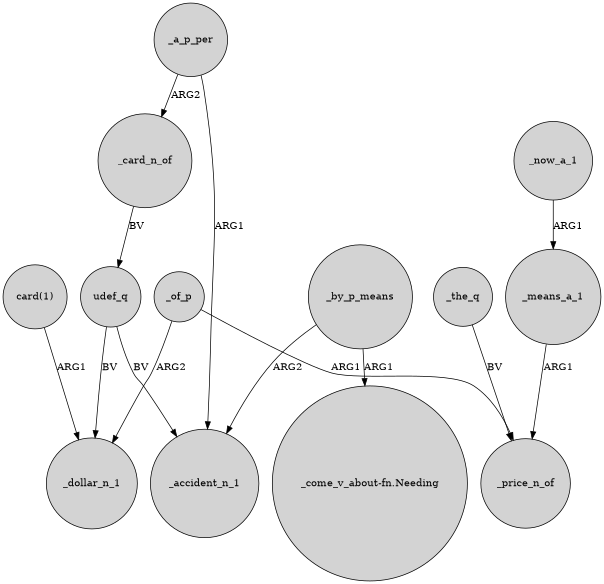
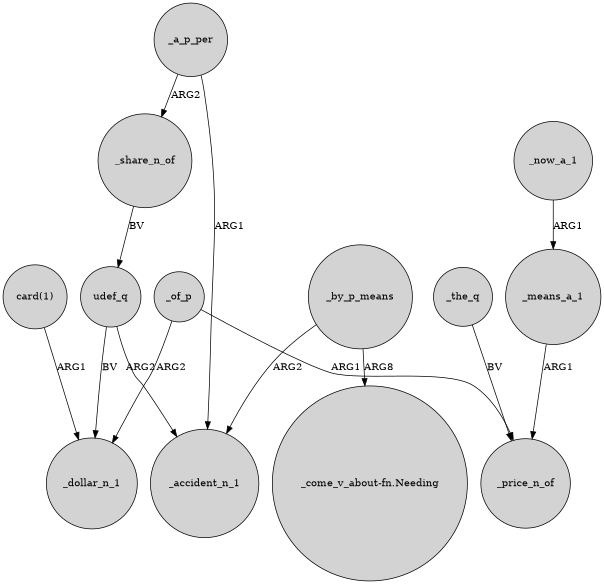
  digraph {
    node [shape=circle style=filled]
    "card(1)"
    _dollar_n_1
    _a_p_per
-   _share_n_of [label=_card_n_of]
+   _share_n_of
    _accident_n_1
    udef_q
    _by_p_means
    "_come_v_about-fn.Needing"
    _of_p
    _price_n_of
    _the_q
    n12 [label=_means_a_1]
    _now_a_1
    "card(1)" -> _dollar_n_1 [label=ARG1]
    _a_p_per -> _share_n_of [label=ARG2]
    _a_p_per -> _accident_n_1 [label=ARG1]
    _share_n_of -> udef_q [label=BV]
    udef_q -> _dollar_n_1 [label=BV]
-   udef_q -> _accident_n_1 [label=BV]
+   udef_q -> _accident_n_1 [label=ARG2]
    _by_p_means -> _accident_n_1 [label=ARG2]
-   _by_p_means -> "_come_v_about-fn.Needing" [label=ARG1]
+   _by_p_means -> "_come_v_about-fn.Needing" [label=ARG8]
    _of_p -> _dollar_n_1 [label=ARG2]
    _of_p -> _price_n_of [label=ARG1]
    _the_q -> _price_n_of [label=BV]
    n12 -> _price_n_of [label=ARG1]
    _now_a_1 -> n12 [label=ARG1]
  }
